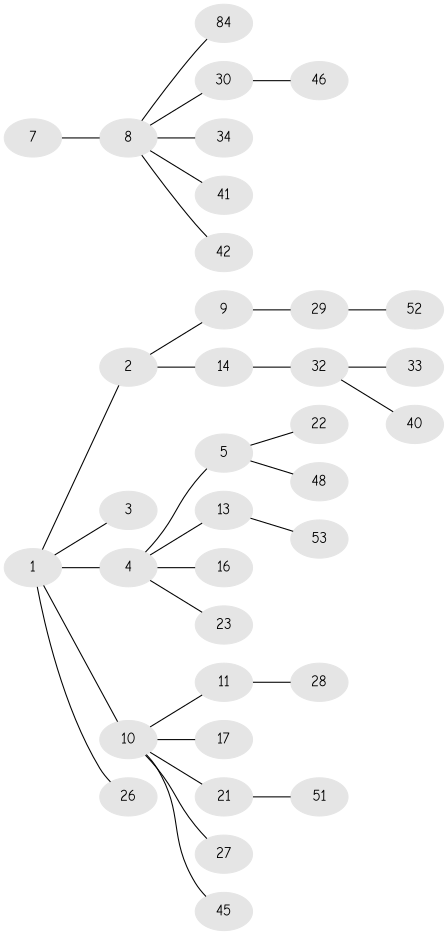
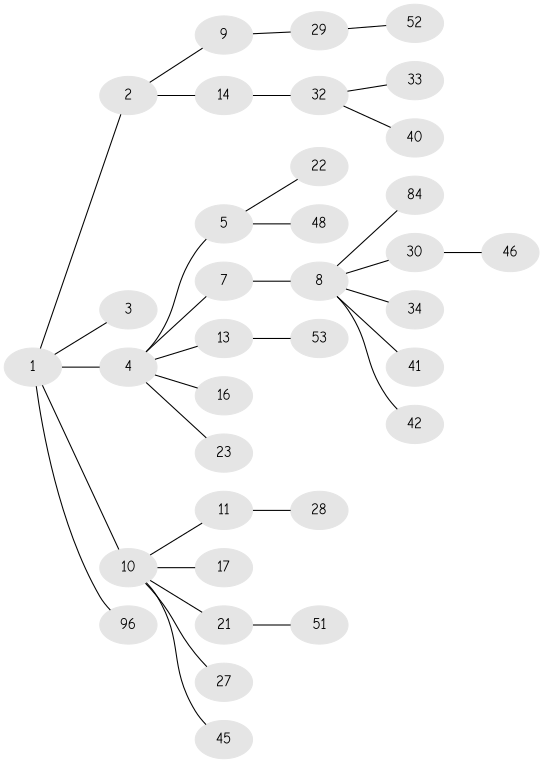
  graph {
    fontname="Comic Neue"
    rankdir=LR
    node [color=gray90 fontname="Comic Neue" style=filled]
    edge [fontname="Comic Neue"]
    1 [super="+25"]
    2 [super="+18"]
    3 [super="+31"]
    4 [super="+6"]
    10 [super="+39"]
-   26
+   26 [label=96]
    9 [super="+37"]
    14 [super="+19"]
    5 [super="+12"]
    7
    13 [super="+43"]
    16 [super="+35"]
    23
    11 [super="+15"]
    17 [super="+36"]
    21 [super="+49"]
    27
    45
    29 [super="+50"]
    32 [super="+47"]
    22
    48
    8 [super="+20"]
    53
    n25 [label=84]
    30 [super="+44"]
    34
    41
    42
    46
    52
    28 [super="+38"]
    51
    33
    40
    1 -- 2
    1 -- 3
    1 -- 4
    1 -- 10
    1 -- 26
    2 -- 9
    2 -- 14
    4 -- 5
+   4 -- 7
    4 -- 13
    4 -- 16
    4 -- 23
    10 -- 11
    10 -- 17
    10 -- 21
    10 -- 27
    10 -- 45
    9 -- 29
    14 -- 32
    5 -- 22
    5 -- 48
    7 -- 8
    13 -- 53
    11 -- 28
    21 -- 51
    29 -- 52
    32 -- 33
    32 -- 40
    8 -- n25
    8 -- 30
    8 -- 34
    8 -- 41
    8 -- 42
    30 -- 46
  }
